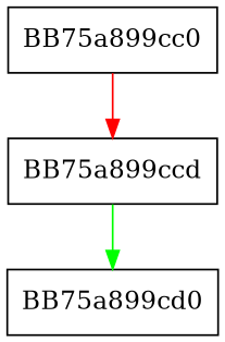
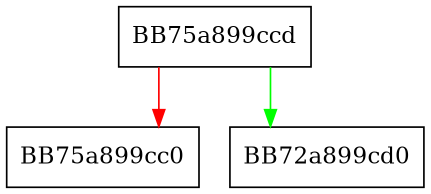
  digraph {
    splines=ortho
    node [shape=box]
    BB75a899cc0
    BB75a899ccd
-   BB75a899cd0
-   BB75a899cc0 -> BB75a899ccd [color=red]
+   BB75a899cd0 [label=BB72a899cd0]
+   BB75a899ccd -> BB75a899cc0 [color=red]
    BB75a899ccd -> BB75a899cd0 [color=green]
  }
